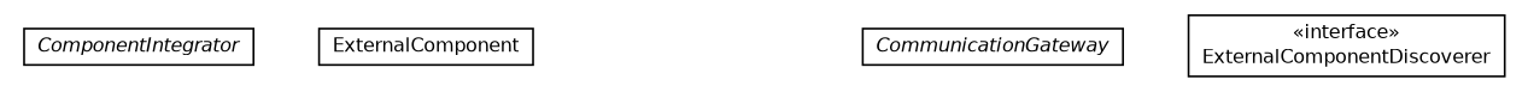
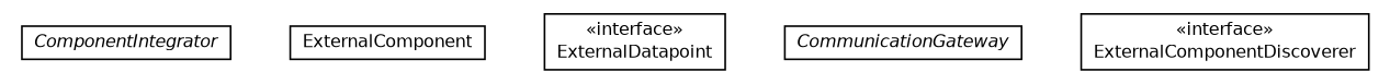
  digraph {
    nodesep=0.25
    ranksep=0.5
    node [fontcolor=black fontname=Helvetica fontsize=10.0 shape=plaintext]
    n1 [label=<<table title="org.universAAL.lddi.abstraction.ComponentIntegrator" border="0" cellborder="1" cellspacing="0" cellpadding="2" port="p" href="./ComponentIntegrator.html"> 		<tr><td><table border="0" cellspacing="0" cellpadding="1"> <tr><td align="center" balign="center"><font face="Helvetica-Oblique"> ComponentIntegrator </font></td></tr> 		</table></td></tr> 		</table>>]
    n2 [label=<<table title="org.universAAL.lddi.abstraction.ExternalComponent" border="0" cellborder="1" cellspacing="0" cellpadding="2" port="p" href="./ExternalComponent.html"> 		<tr><td><table border="0" cellspacing="0" cellpadding="1"> <tr><td align="center" balign="center"> ExternalComponent </td></tr> 		</table></td></tr> 		</table>>]
+   n3 [label=<<table title="org.universAAL.lddi.abstraction.ExternalDatapoint" border="0" cellborder="1" cellspacing="0" cellpadding="2" port="p" href="./ExternalDatapoint.html"> 		<tr><td><table border="0" cellspacing="0" cellpadding="1"> <tr><td align="center" balign="center"> &#171;interface&#187; </td></tr> <tr><td align="center" balign="center"> ExternalDatapoint </td></tr> 		</table></td></tr> 		</table>>]
    n4 [label=<<table title="org.universAAL.lddi.abstraction.CommunicationGateway" border="0" cellborder="1" cellspacing="0" cellpadding="2" port="p" href="./CommunicationGateway.html"> 		<tr><td><table border="0" cellspacing="0" cellpadding="1"> <tr><td align="center" balign="center"><font face="Helvetica-Oblique"> CommunicationGateway </font></td></tr> 		</table></td></tr> 		</table>>]
    n5 [label=<<table title="org.universAAL.lddi.abstraction.ExternalComponentDiscoverer" border="0" cellborder="1" cellspacing="0" cellpadding="2" port="p" href="./ExternalComponentDiscoverer.html"> 		<tr><td><table border="0" cellspacing="0" cellpadding="1"> <tr><td align="center" balign="center"> &#171;interface&#187; </td></tr> <tr><td align="center" balign="center"> ExternalComponentDiscoverer </td></tr> 		</table></td></tr> 		</table>>]
  }
